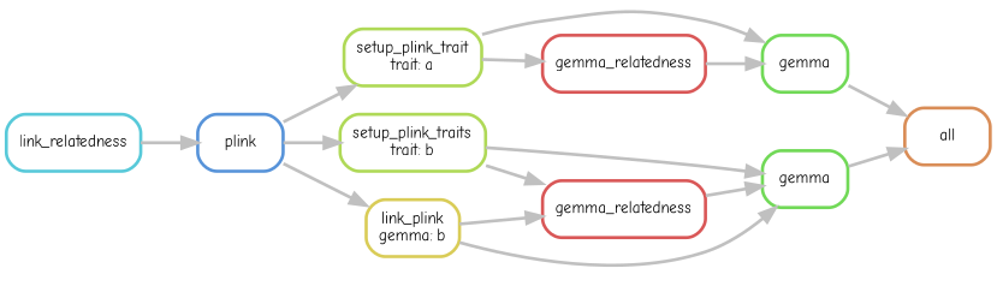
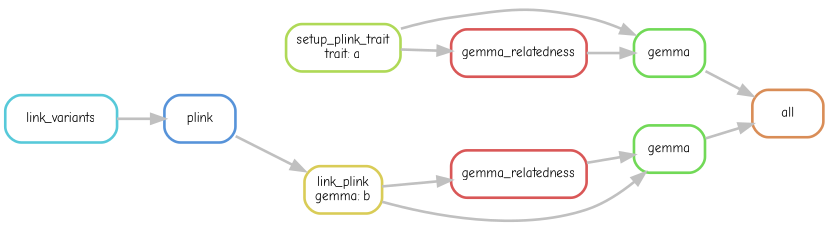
  digraph {
    bgcolor=white
    fontname="Comic Neue"
    rankdir=LR
    node [color="0.30 0.6 0.85" fontname="Comic Neue" fontsize=10 penwidth=2 shape=box style=rounded]
    edge [color=grey fontname="Comic Neue" penwidth=2]
    n1 [color="0.07 0.6 0.85" label=all]
    n2 [label=gemma]
    n3 [color="0.22 0.6 0.85" label="setup_plink_trait\ntrait: a"]
    n4 [color="0.00 0.6 0.85" label=gemma_relatedness]
    n5 [color="0.59 0.6 0.85" label=plink]
-   n6 [color="0.22 0.6 0.85" label="setup_plink_traits\ntrait: b"]
    n7 [color="0.15 0.6 0.85" label="link_plink\ngemma: b"]
    n8 [label=gemma]
    n9 [color="0.00 0.6 0.85" label=gemma_relatedness]
-   n10 [color="0.52 0.6 0.85" label=link_relatedness]
+   n10 [color="0.52 0.6 0.85" label=link_variants]
    n2 -> n1
    n3 -> n2
    n3 -> n4
    n4 -> n2
-   n5 -> n3
-   n5 -> n6
    n5 -> n7
-   n6 -> n8
-   n6 -> n9
    n7 -> n8
    n7 -> n9
    n8 -> n1
    n9 -> n8
    n10 -> n5
  }
